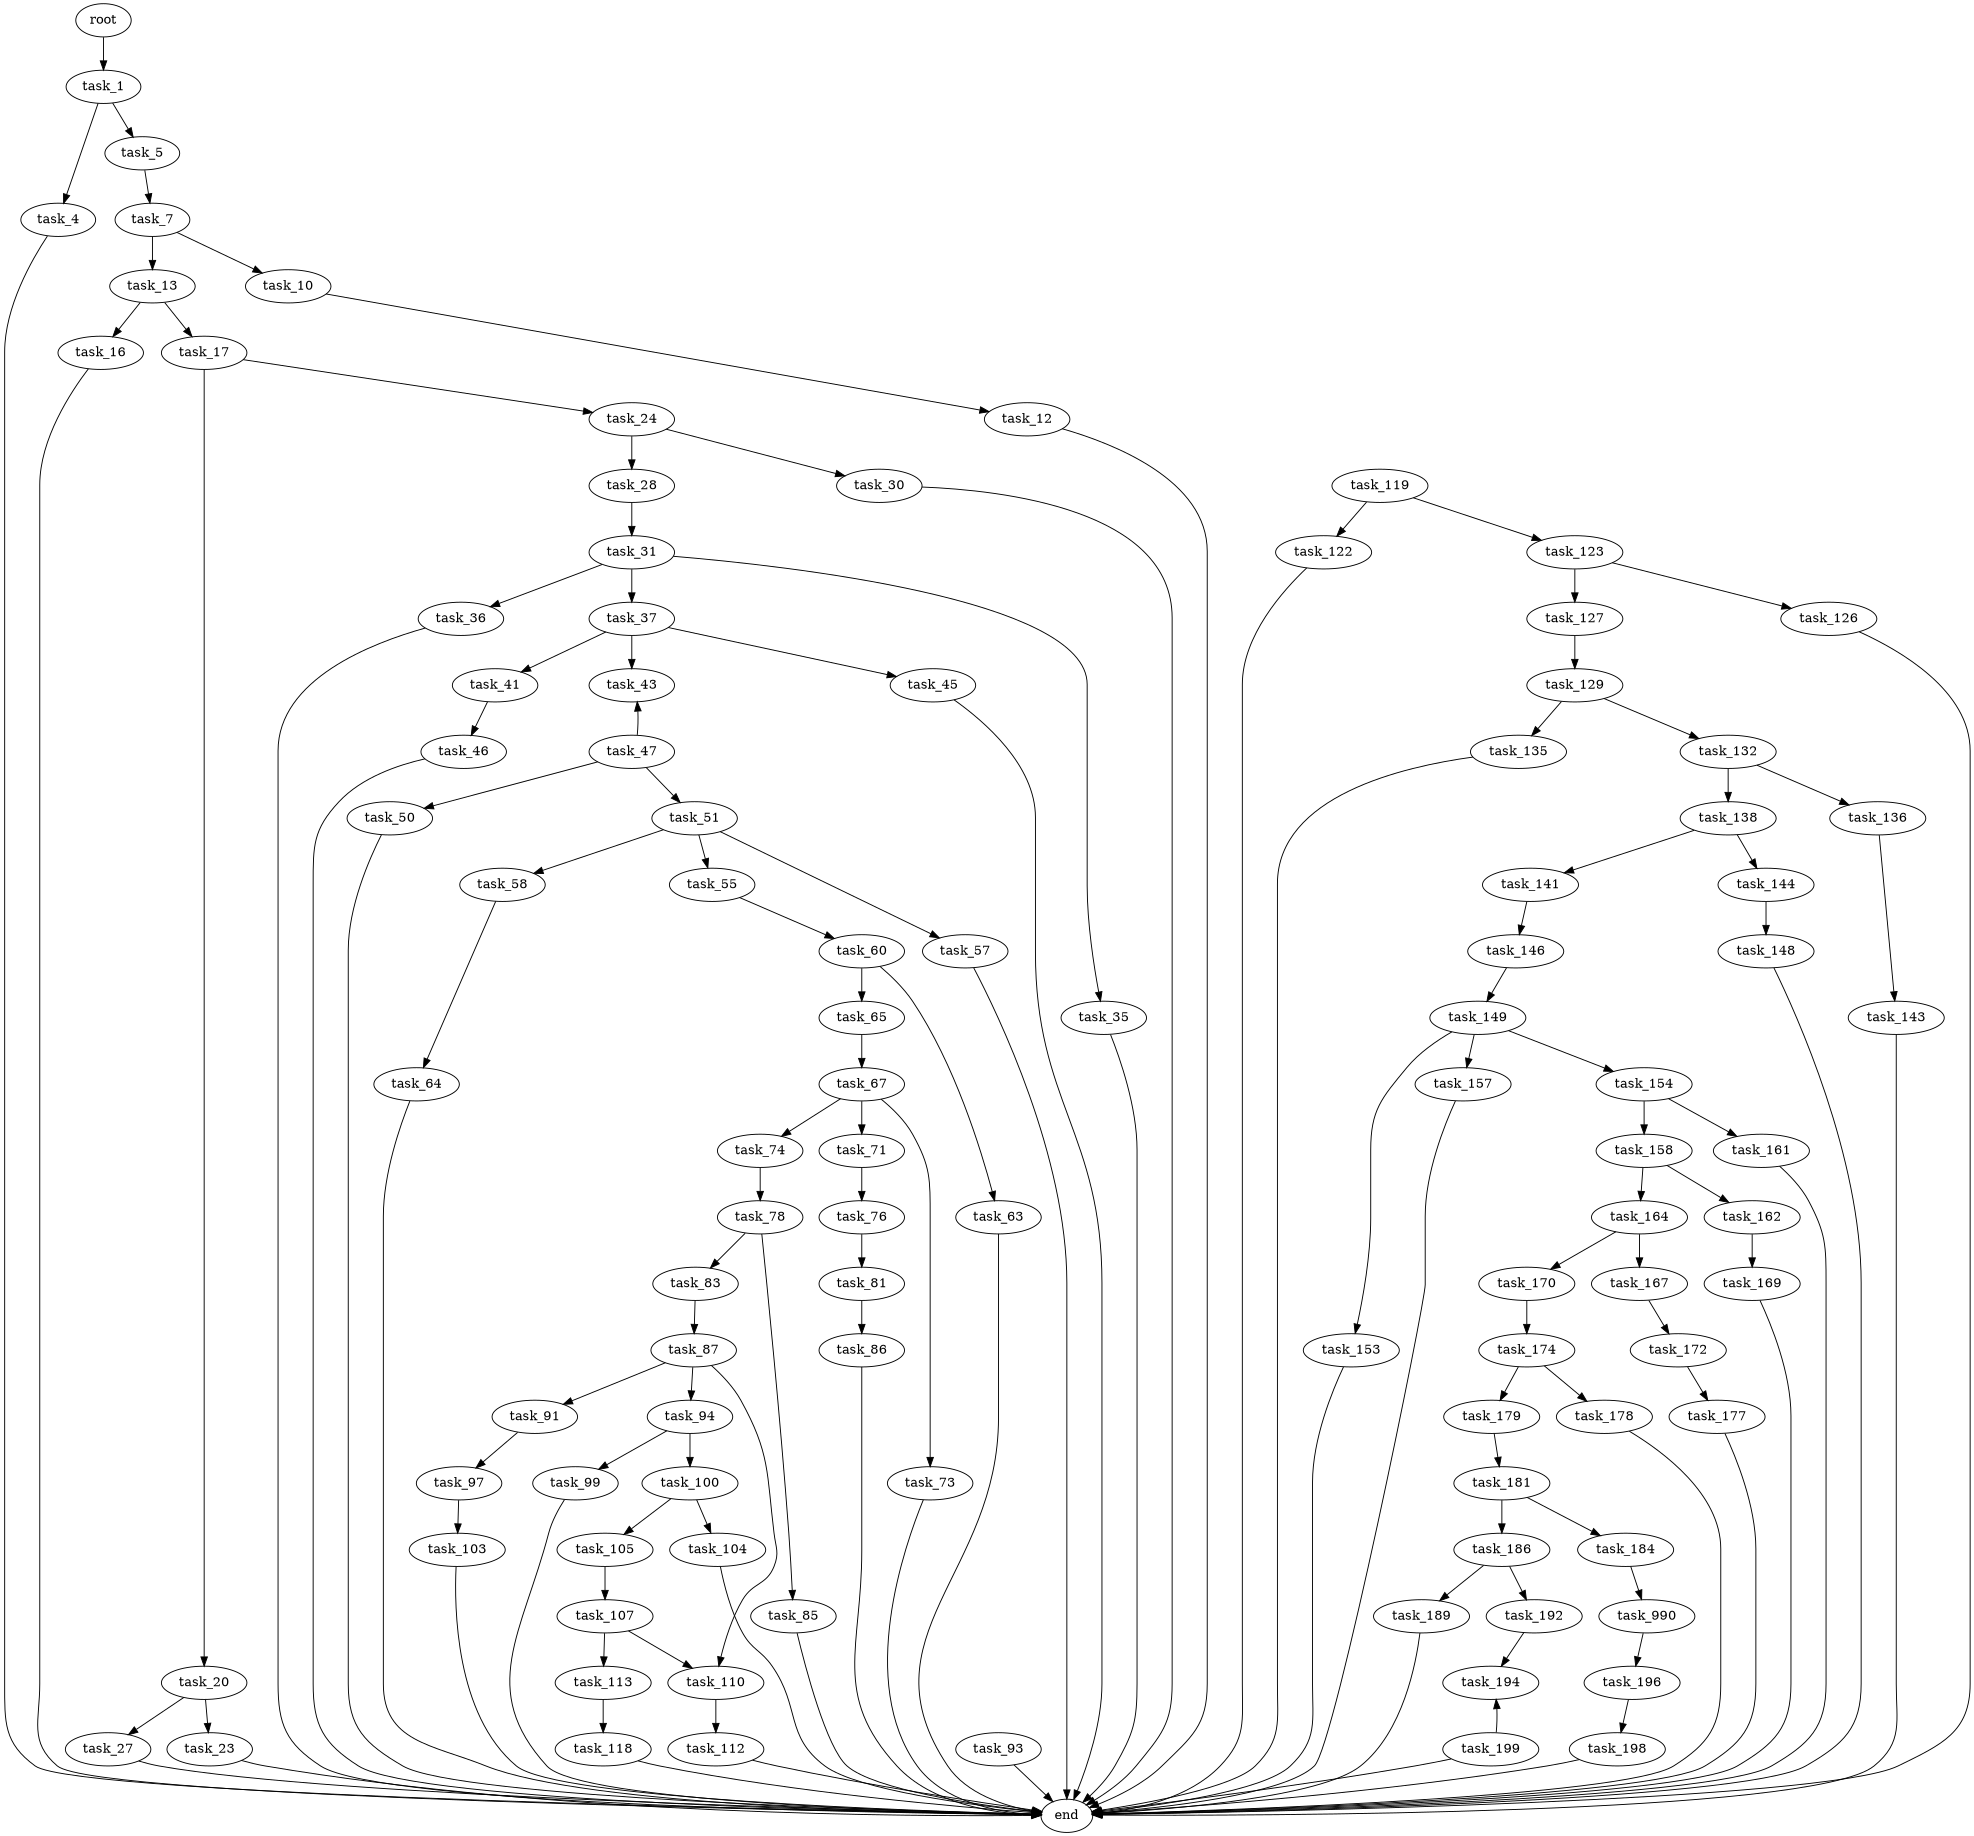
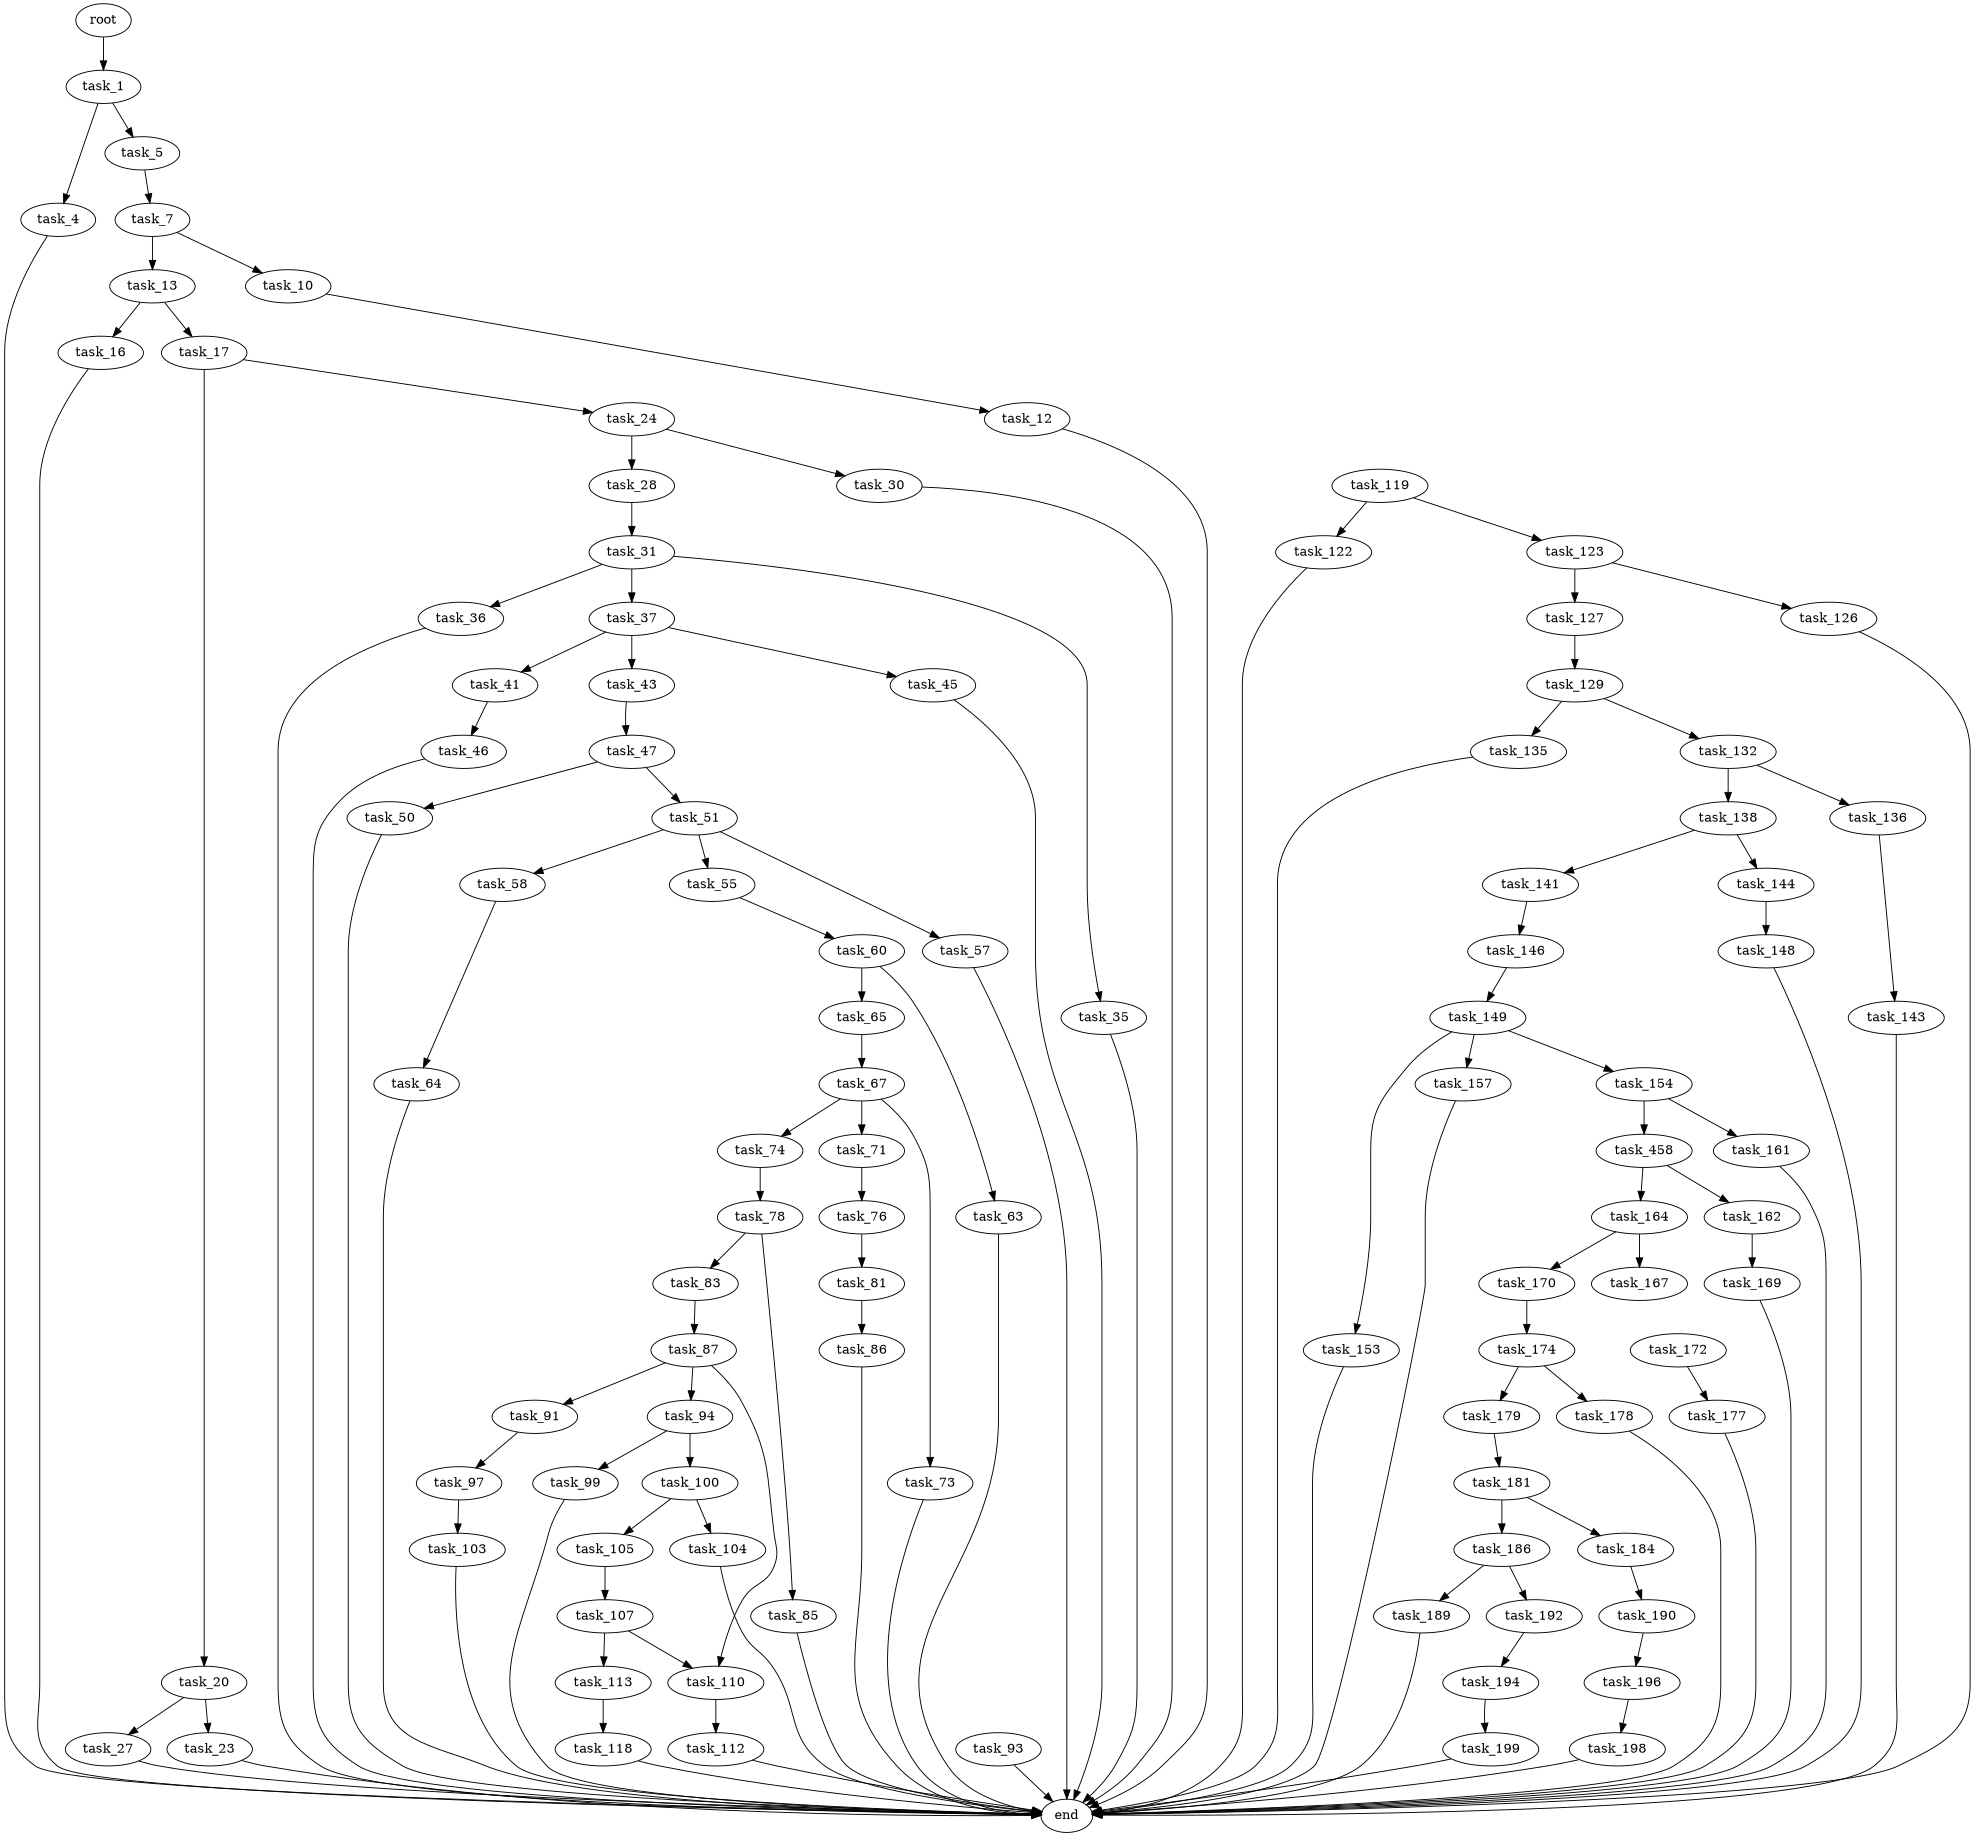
  digraph {
    root
    task_1
    task_4
    task_5
    end
    task_7
    task_10
    task_13
    task_12
    task_16
    task_17
    task_20
    task_24
    task_23
    task_27
    task_28
    task_30
    task_31
    task_35
    task_36
    task_37
    task_41
    task_43
    task_45
    task_46
    task_47
    task_50
    task_51
    task_55
    task_57
    task_58
    task_60
    task_64
    task_63
    task_65
    task_67
    task_71
    task_73
    task_74
    task_76
    task_78
    task_81
    task_83
    task_85
    task_86
    task_87
    task_91
    task_94
    task_110
    task_97
    task_93
    task_99
    task_100
    task_103
    task_104
    task_105
    task_107
    task_113
    task_112
    task_118
    task_119
    task_122
    task_123
    task_126
    task_127
    task_129
    task_132
    task_135
    task_136
    task_138
    task_143
    task_141
    task_144
    task_146
    task_148
    task_149
    task_153
    task_154
    task_157
-   task_158
+   task_158 [label=task_458]
    task_161
    task_162
    task_164
    task_169
    task_167
    task_170
    task_172
    task_174
    task_177
    task_178
    task_179
    task_181
    task_184
    task_186
-   task_190 [label=task_990]
+   task_190
    task_189
    task_192
    task_196
    task_194
    task_198
    task_199
    root -> task_1
    task_1 -> task_4
    task_1 -> task_5
    task_4 -> end
    task_5 -> task_7
    task_7 -> task_10
    task_7 -> task_13
    task_10 -> task_12
    task_13 -> task_16
    task_13 -> task_17
    task_12 -> end
    task_16 -> end
    task_17 -> task_20
    task_17 -> task_24
    task_20 -> task_23
    task_20 -> task_27
    task_24 -> task_28
    task_24 -> task_30
    task_23 -> end
    task_27 -> end
    task_28 -> task_31
    task_30 -> end
    task_31 -> task_35
    task_31 -> task_36
    task_31 -> task_37
    task_35 -> end
    task_36 -> end
    task_37 -> task_41
    task_37 -> task_43
    task_37 -> task_45
    task_41 -> task_46
-   task_47 -> task_43
+   task_43 -> task_47
    task_45 -> end
    task_46 -> end
    task_47 -> task_50
    task_47 -> task_51
    task_50 -> end
    task_51 -> task_55
    task_51 -> task_57
    task_51 -> task_58
    task_55 -> task_60
    task_57 -> end
    task_58 -> task_64
    task_60 -> task_63
    task_60 -> task_65
    task_64 -> end
    task_63 -> end
    task_65 -> task_67
    task_67 -> task_71
    task_67 -> task_73
    task_67 -> task_74
    task_71 -> task_76
    task_73 -> end
    task_74 -> task_78
    task_76 -> task_81
    task_78 -> task_83
    task_78 -> task_85
    task_81 -> task_86
    task_83 -> task_87
    task_85 -> end
    task_86 -> end
    task_87 -> task_91
    task_87 -> task_94
    task_87 -> task_110
    task_91 -> task_97
    task_94 -> task_99
    task_94 -> task_100
    task_110 -> task_112
    task_97 -> task_103
    task_93 -> end
    task_99 -> end
    task_100 -> task_104
    task_100 -> task_105
    task_103 -> end
    task_104 -> end
    task_105 -> task_107
    task_107 -> task_110
    task_107 -> task_113
    task_113 -> task_118
    task_112 -> end
    task_118 -> end
    task_119 -> task_122
    task_119 -> task_123
    task_122 -> end
    task_123 -> task_126
    task_123 -> task_127
    task_126 -> end
    task_127 -> task_129
    task_129 -> task_132
    task_129 -> task_135
    task_132 -> task_136
    task_132 -> task_138
    task_135 -> end
    task_136 -> task_143
    task_138 -> task_141
    task_138 -> task_144
    task_143 -> end
    task_141 -> task_146
    task_144 -> task_148
    task_146 -> task_149
    task_148 -> end
    task_149 -> task_153
    task_149 -> task_154
    task_149 -> task_157
    task_153 -> end
    task_154 -> task_158
    task_154 -> task_161
    task_157 -> end
    task_158 -> task_162
    task_158 -> task_164
    task_161 -> end
    task_162 -> task_169
    task_164 -> task_167
    task_164 -> task_170
    task_169 -> end
-   task_167 -> task_172
    task_170 -> task_174
    task_172 -> task_177
    task_174 -> task_178
    task_174 -> task_179
    task_177 -> end
    task_178 -> end
    task_179 -> task_181
    task_181 -> task_184
    task_181 -> task_186
    task_184 -> task_190
    task_186 -> task_189
    task_186 -> task_192
    task_190 -> task_196
    task_189 -> end
    task_192 -> task_194
    task_196 -> task_198
-   task_199 -> task_194
+   task_194 -> task_199
    task_198 -> end
    task_199 -> end
  }
